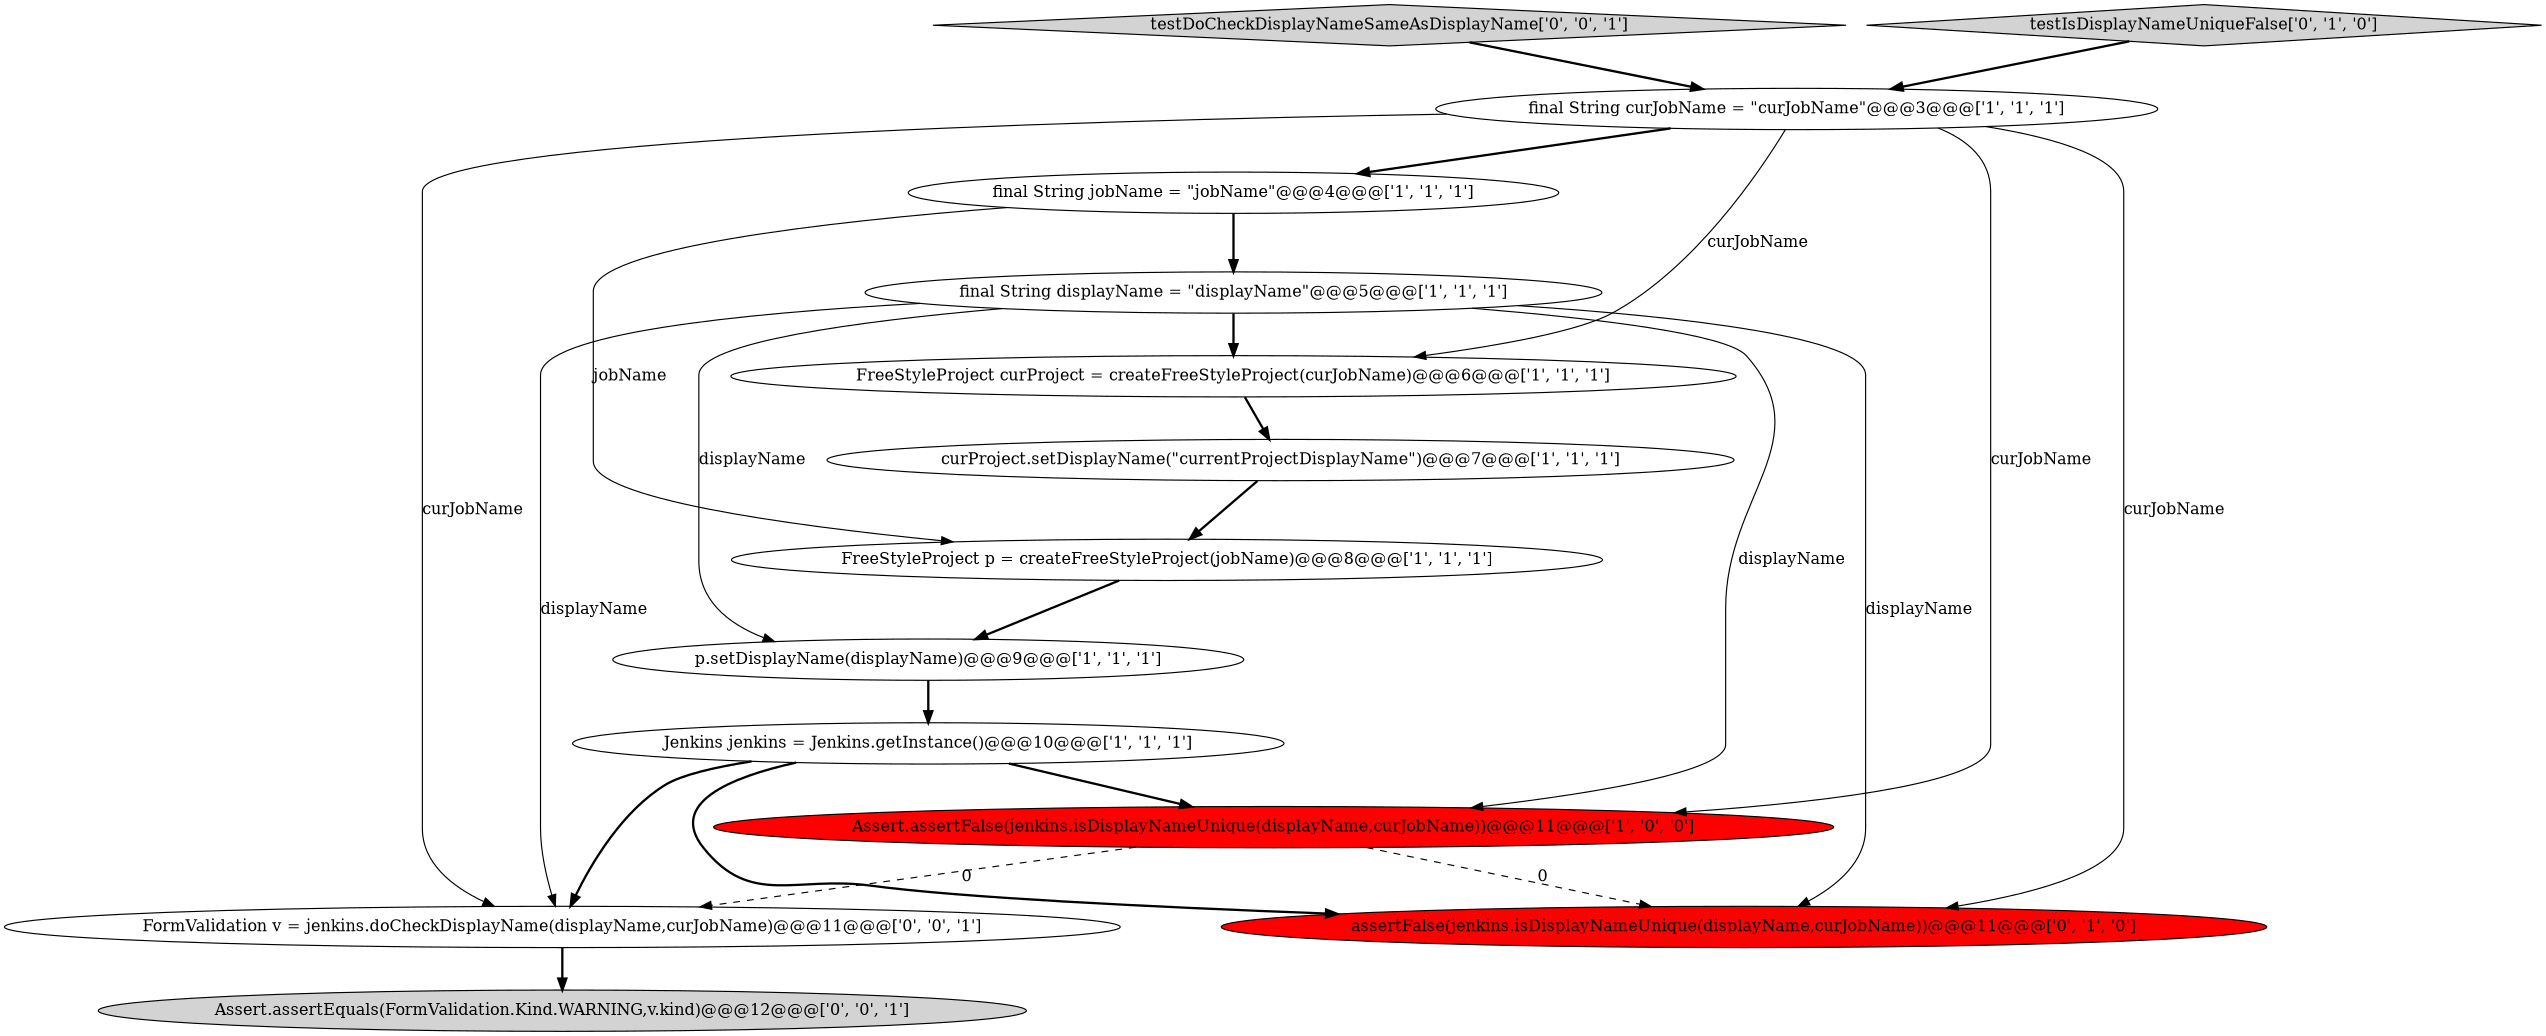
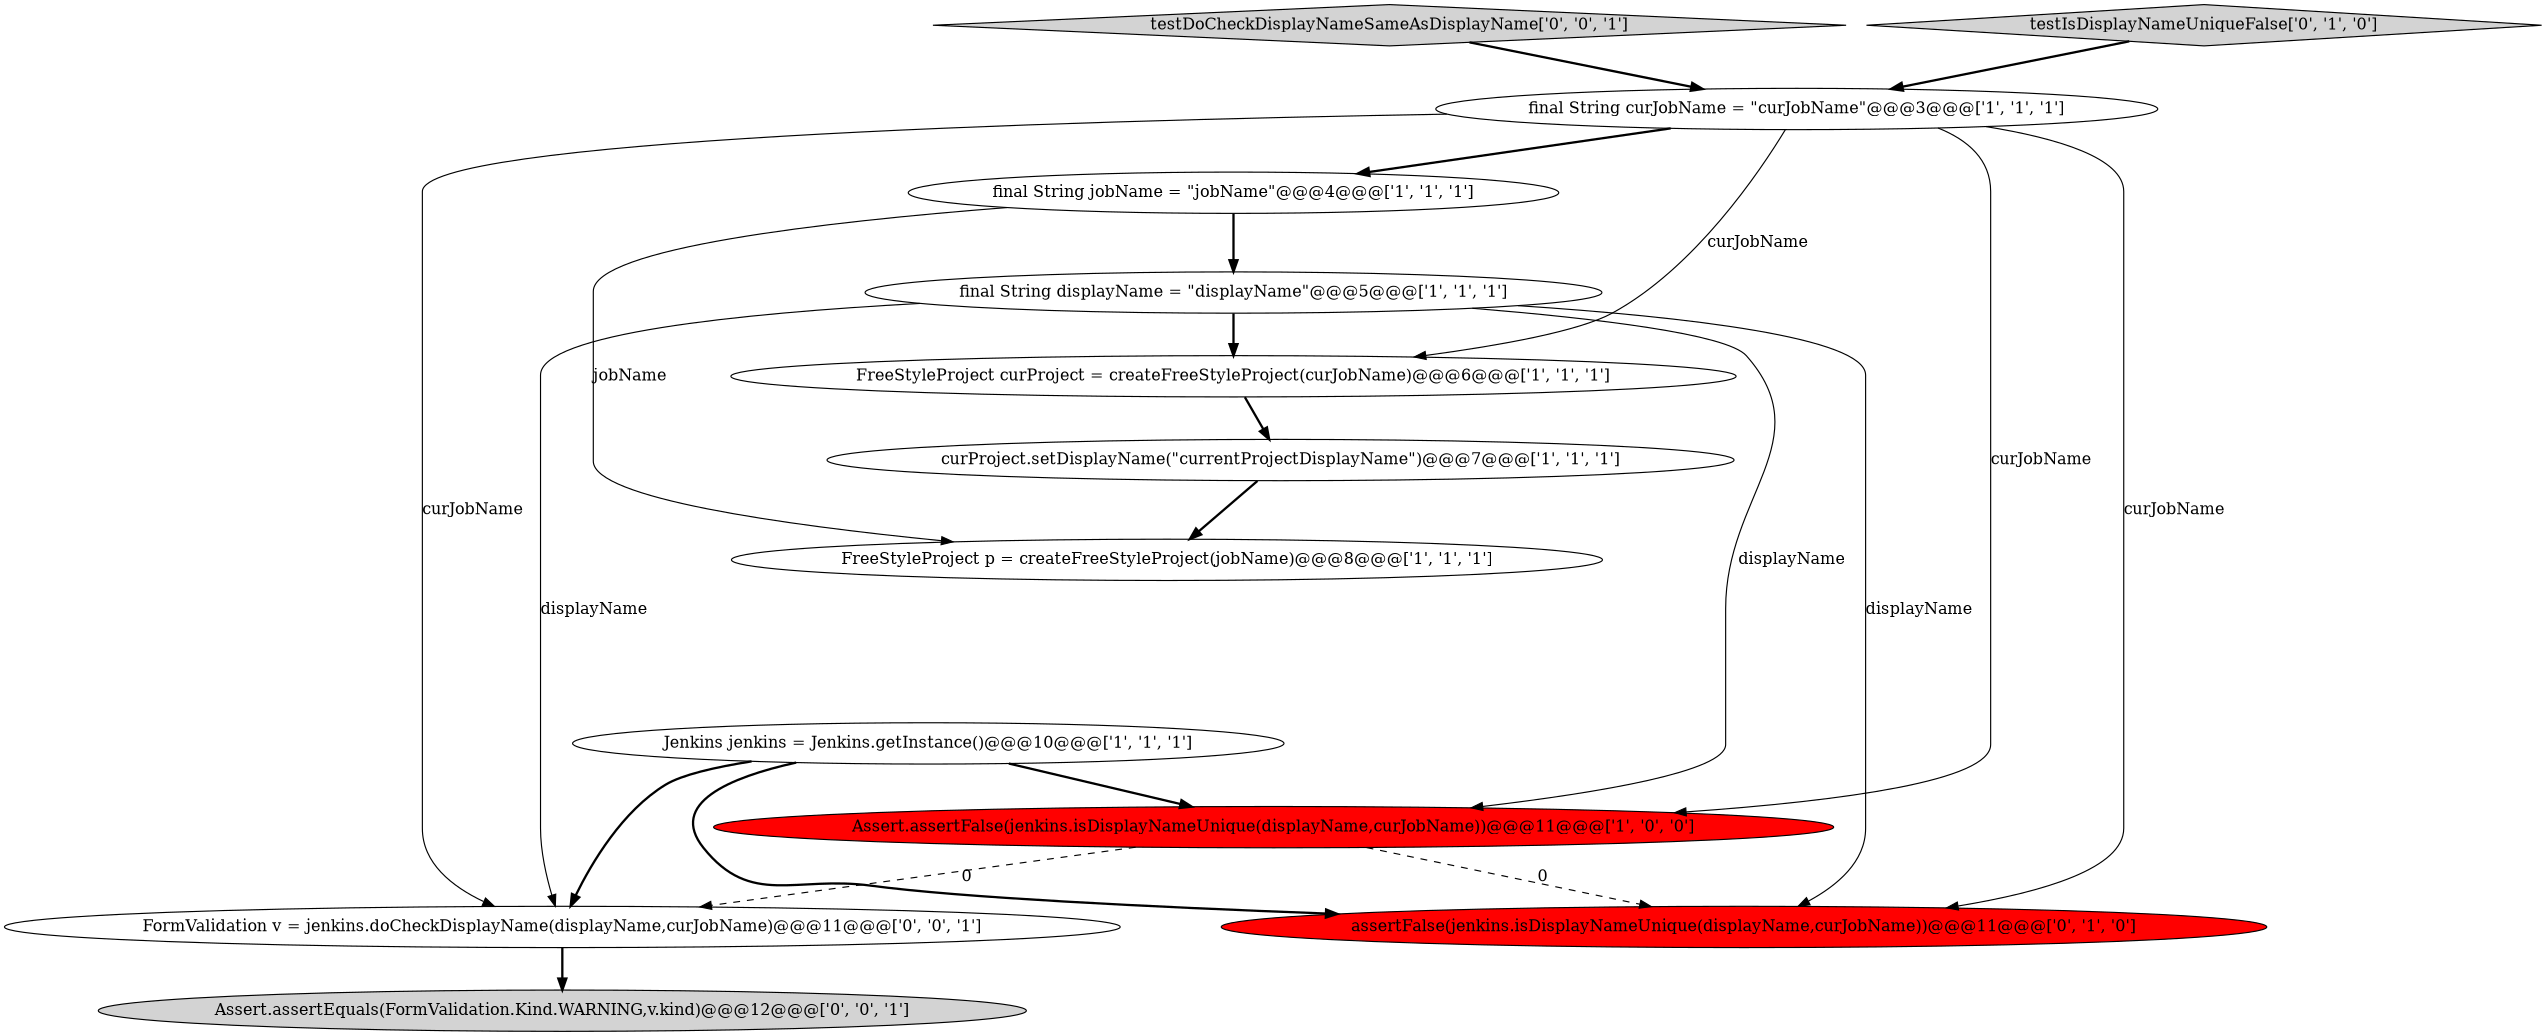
  digraph {
    node [fillcolor=white shape=ellipse style=filled]
    edge [style=bold]
    n1 [fillcolor=lightgray label="Assert.assertEquals(FormValidation.Kind.WARNING,v.kind)@@@12@@@['0', '0', '1']"]
    n2 [label="Jenkins jenkins = Jenkins.getInstance()@@@10@@@['1', '1', '1']"]
    n3 [label="FormValidation v = jenkins.doCheckDisplayName(displayName,curJobName)@@@11@@@['0', '0', '1']"]
    n4 [fillcolor=red label="assertFalse(jenkins.isDisplayNameUnique(displayName,curJobName))@@@11@@@['0', '1', '0']"]
    n5 [fillcolor=red label="Assert.assertFalse(jenkins.isDisplayNameUnique(displayName,curJobName))@@@11@@@['1', '0', '0']"]
    n6 [label="final String curJobName = \"curJobName\"@@@3@@@['1', '1', '1']"]
    n7 [label="FreeStyleProject curProject = createFreeStyleProject(curJobName)@@@6@@@['1', '1', '1']"]
    n8 [label="final String jobName = \"jobName\"@@@4@@@['1', '1', '1']"]
    n9 [label="curProject.setDisplayName(\"currentProjectDisplayName\")@@@7@@@['1', '1', '1']"]
    n10 [label="FreeStyleProject p = createFreeStyleProject(jobName)@@@8@@@['1', '1', '1']"]
    n11 [label="final String displayName = \"displayName\"@@@5@@@['1', '1', '1']"]
-   n12 [label="p.setDisplayName(displayName)@@@9@@@['1', '1', '1']"]
    n13 [fillcolor=lightgray label="testDoCheckDisplayNameSameAsDisplayName['0', '0', '1']" shape=diamond]
    n14 [fillcolor=lightgray label="testIsDisplayNameUniqueFalse['0', '1', '0']" shape=diamond]
    n2 -> n3
    n2 -> n4
    n2 -> n5
    n3 -> n1
    n5 -> n3 [label=0 style=dashed]
    n5 -> n4 [label=0 style=dashed]
    n6 -> n3 [label=curJobName style=solid]
    n6 -> n4 [label=curJobName style=solid]
    n6 -> n5 [label=curJobName style=solid]
    n6 -> n7 [label=curJobName style=solid]
    n6 -> n8
    n7 -> n9
    n8 -> n10 [label=jobName style=solid]
    n8 -> n11
    n9 -> n10
-   n10 -> n12
    n11 -> n3 [label=displayName style=solid]
    n11 -> n4 [label=displayName style=solid]
    n11 -> n5 [label=displayName style=solid]
    n11 -> n7
-   n11 -> n12 [label=displayName style=solid]
-   n12 -> n2
    n13 -> n6
    n14 -> n6
  }
